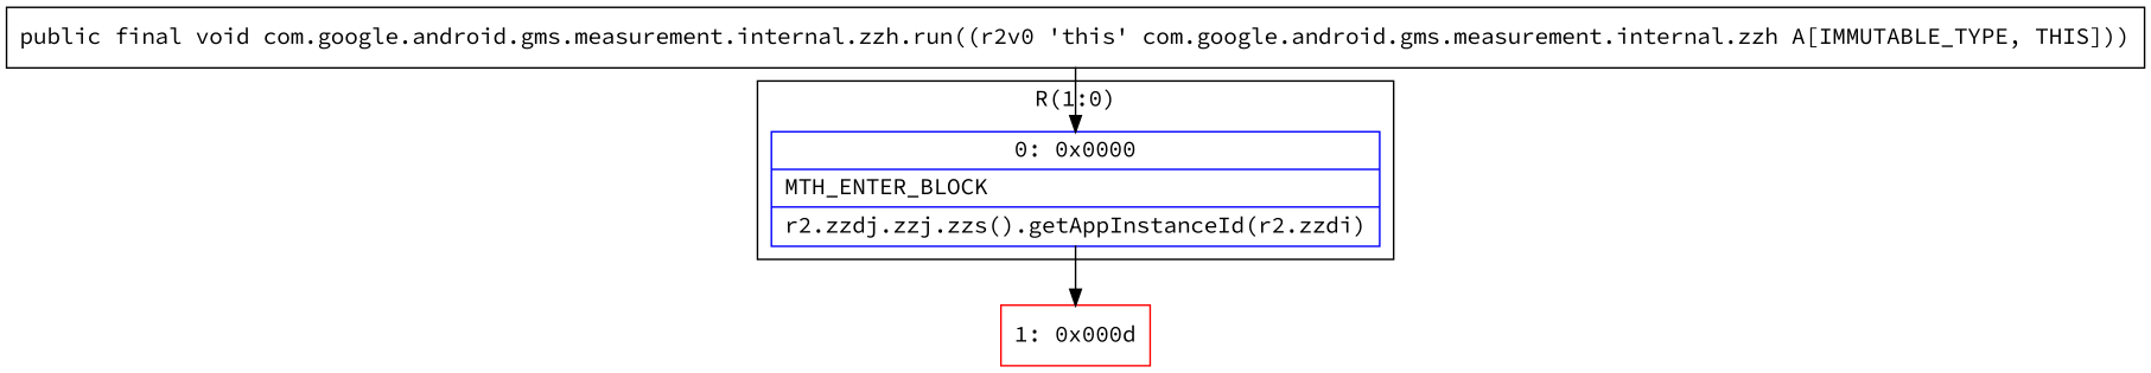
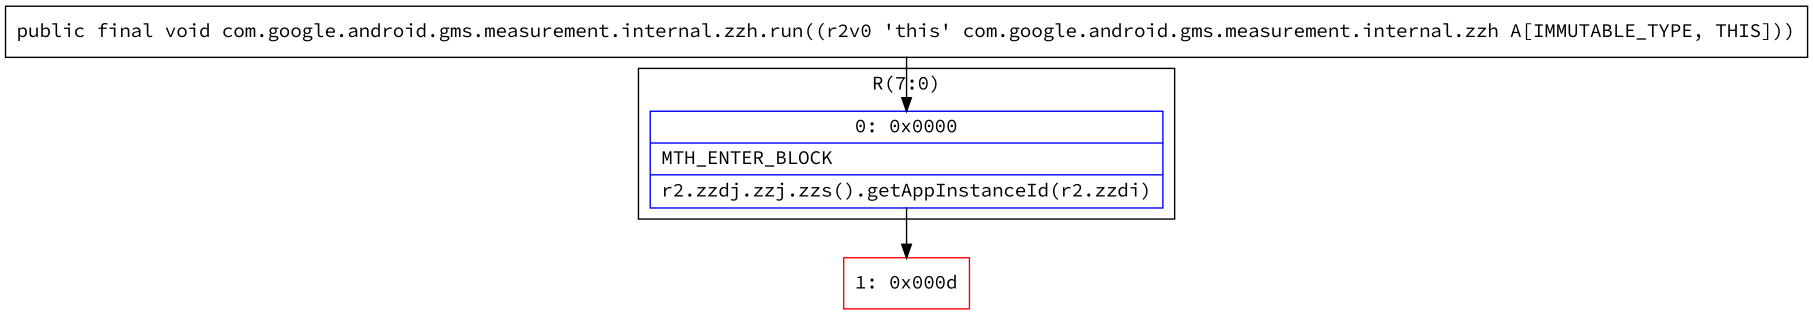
  digraph {
    fontname="Source Code Pro"
    node [shape=record fontname="Source Code Pro"]
    edge [fontname="Source Code Pro"]
    n1 [color=blue label="{0\:\ 0x0000|MTH_ENTER_BLOCK\l|r2.zzdj.zzj.zzs().getAppInstanceId(r2.zzdi)\l}"]
    n2 [color=red label="{1\:\ 0x000d}"]
    n3 [label="{public final void com.google.android.gms.measurement.internal.zzh.run((r2v0 'this' com.google.android.gms.measurement.internal.zzh A[IMMUTABLE_TYPE, THIS])) }"]
    subgraph cluster_1 {
-     label="R(1:0)"
+     label="R(7:0)"
      n1
    }
    n1 -> n2
    n3 -> n1
  }
